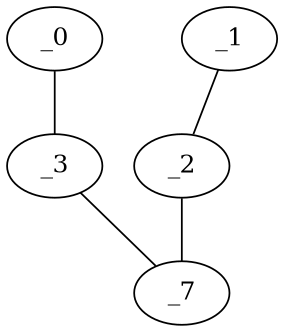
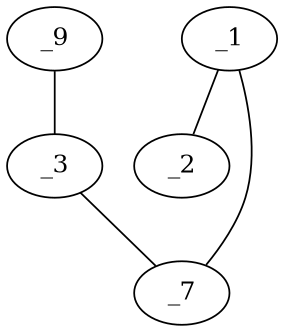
  graph {
-   _0 [x=0.261093 y=0.802714]
+   _0 [x=0.261093 y=0.802714 label=_9]
    _3 [x=0.591389 y=1.76793]
    _1 [x=0.929238 y=2.56966]
    _2 [x=2.01808 y=0.491321]
    n5 [label=_7 x=1.63649 y=1.43816]
    _0 -- _3
    _3 -- n5
    _1 -- _2
-   _2 -- n5
+   _1 -- n5
  }
